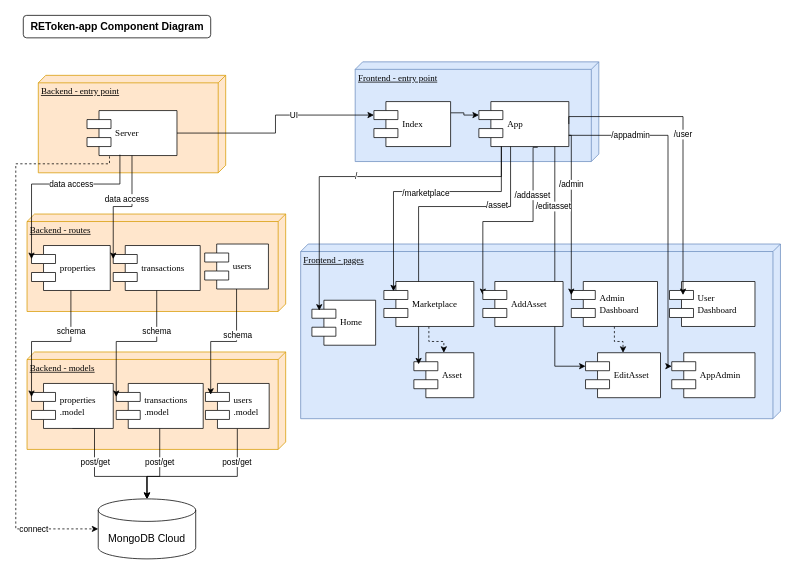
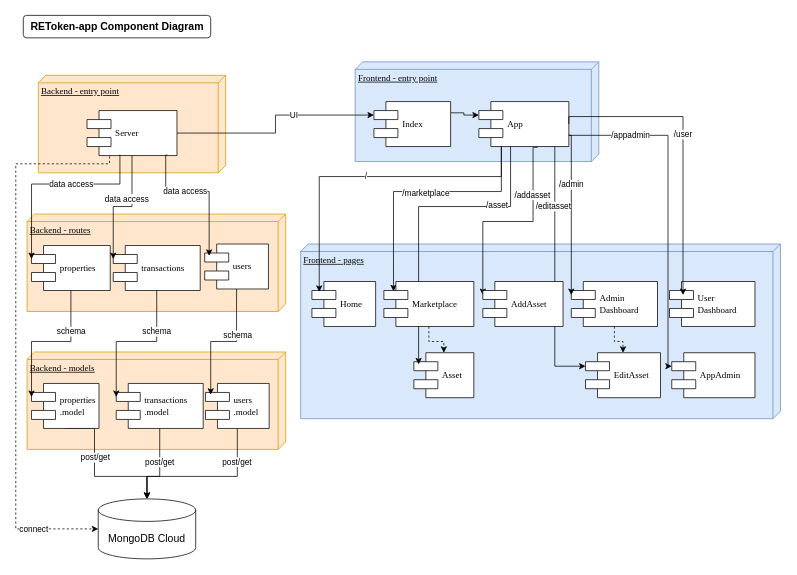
  <mxCell id="0" />
  <mxCell id="1" parent="0" />
  <mxCell id="2" value="Frontend - entry point" style="verticalAlign=top;align=left;spacingTop=8;spacingLeft=2;spacingRight=12;shape=cube;size=10;direction=south;fontStyle=4;html=1;rounded=0;shadow=0;comic=0;labelBackgroundColor=none;strokeWidth=1;fontFamily=Verdana;fontSize=12;fillColor=#dae8fc;strokeColor=#6c8ebf;" parent="1" vertex="1"><mxGeometry x="472.71" y="82" width="325" height="133" as="geometry" /></mxCell>
  <mxCell id="3" value="Backend - entry point" style="verticalAlign=top;align=left;spacingTop=8;spacingLeft=2;spacingRight=12;shape=cube;size=10;direction=south;fontStyle=4;html=1;rounded=0;shadow=0;comic=0;labelBackgroundColor=none;strokeWidth=1;fontFamily=Verdana;fontSize=12;fillColor=#ffe6cc;strokeColor=#d79b00;" parent="1" vertex="1"><mxGeometry x="50" y="100" width="250" height="130" as="geometry" /></mxCell>
  <mxCell id="4" value="" style="edgeStyle=orthogonalEdgeStyle;rounded=0;orthogonalLoop=1;jettySize=auto;html=1;entryX=0;entryY=0.3;entryDx=0;entryDy=0;exitX=1;exitY=0.25;exitDx=0;exitDy=0;" parent="1" source="6" target="5" edge="1"><mxGeometry relative="1" as="geometry"><Array as="points"><mxPoint x="617.71" y="153" /></Array></mxGeometry></mxCell>
  <mxCell id="5" value="App" style="shape=component;align=left;spacingLeft=36;rounded=0;shadow=0;comic=0;labelBackgroundColor=none;strokeWidth=1;fontFamily=Verdana;fontSize=12;html=1;" parent="1" vertex="1"><mxGeometry x="637.71" y="135" width="120" height="60" as="geometry" /></mxCell>
  <mxCell id="6" value="Index" style="shape=component;align=left;spacingLeft=36;rounded=0;shadow=0;comic=0;labelBackgroundColor=none;strokeWidth=1;fontFamily=Verdana;fontSize=12;html=1;" parent="1" vertex="1"><mxGeometry x="497.71" y="135" width="102.29" height="60" as="geometry" /></mxCell>
  <mxCell id="7" style="edgeStyle=orthogonalEdgeStyle;rounded=0;orthogonalLoop=1;jettySize=auto;html=1;entryX=0;entryY=0.3;entryDx=0;entryDy=0;" parent="1" source="11" target="6" edge="1"><mxGeometry relative="1" as="geometry"><mxPoint x="570" y="125" as="targetPoint" /></mxGeometry></mxCell>
  <mxCell id="8" value="UI" style="edgeLabel;html=1;align=center;verticalAlign=middle;resizable=0;points=[];" parent="7" vertex="1" connectable="0"><mxGeometry x="0.249" relative="1" as="geometry"><mxPoint as="offset" /></mxGeometry></mxCell>
  <mxCell id="9" style="edgeStyle=orthogonalEdgeStyle;rounded=0;orthogonalLoop=1;jettySize=auto;html=1;exitX=0.25;exitY=0.917;exitDx=0;exitDy=0;fontSize=14;entryX=0;entryY=0.5;entryDx=0;entryDy=0;entryPerimeter=0;exitPerimeter=0;dashed=1;" parent="1" source="11" target="31" edge="1"><mxGeometry relative="1" as="geometry"><mxPoint x="420" y="585" as="targetPoint" /><Array as="points"><mxPoint x="125" y="218" /><mxPoint x="20" y="218" /><mxPoint x="20" y="675" /></Array></mxGeometry></mxCell>
  <mxCell id="10" value="connect" style="edgeLabel;html=1;align=center;verticalAlign=middle;resizable=0;points=[];fontSize=11;" parent="9" vertex="1" connectable="0"><mxGeometry x="0.765" y="1" relative="1" as="geometry"><mxPoint as="offset" /></mxGeometry></mxCell>
  <mxCell id="11" value="Server" style="shape=component;align=left;spacingLeft=36;rounded=0;shadow=0;comic=0;labelBackgroundColor=none;strokeWidth=1;fontFamily=Verdana;fontSize=12;html=1;" parent="1" vertex="1"><mxGeometry x="115" y="147" width="120" height="60" as="geometry" /></mxCell>
  <mxCell id="12" value="Backend - routes" style="verticalAlign=top;align=left;spacingTop=8;spacingLeft=2;spacingRight=12;shape=cube;size=10;direction=south;fontStyle=4;html=1;rounded=0;shadow=0;comic=0;labelBackgroundColor=none;strokeWidth=1;fontFamily=Verdana;fontSize=12;fillColor=#ffe6cc;strokeColor=#d79b00;" parent="1" vertex="1"><mxGeometry x="34.99" y="285" width="345.01" height="130" as="geometry" /></mxCell>
  <mxCell id="13" value="properties" style="shape=component;align=left;spacingLeft=36;rounded=0;shadow=0;comic=0;labelBackgroundColor=none;strokeWidth=1;fontFamily=Verdana;fontSize=12;html=1;" parent="1" vertex="1"><mxGeometry x="40.99" y="327" width="105.01" height="60" as="geometry" /></mxCell>
  <mxCell id="14" value="users" style="shape=component;align=left;spacingLeft=36;rounded=0;shadow=0;comic=0;labelBackgroundColor=none;strokeWidth=1;fontFamily=Verdana;fontSize=12;html=1;" parent="1" vertex="1"><mxGeometry x="271.99" y="325" width="85.01" height="60" as="geometry" /></mxCell>
+ <mxCell id="15" style="edgeStyle=orthogonalEdgeStyle;rounded=0;orthogonalLoop=1;jettySize=auto;html=1;exitX=0.895;exitY=0.99;exitDx=0;exitDy=0;entryX=0.07;entryY=0.263;entryDx=0;entryDy=0;entryPerimeter=0;exitPerimeter=0;" parent="1" source="11" target="14" edge="1"><mxGeometry relative="1" as="geometry"><mxPoint x="155" y="220" as="sourcePoint" /><mxPoint x="10" y="370" as="targetPoint" /><Array as="points"><mxPoint x="220" y="206" /><mxPoint x="220" y="255" /><mxPoint x="278" y="255" /></Array></mxGeometry></mxCell>
+ <mxCell id="16" value="data access" style="edgeLabel;html=1;align=center;verticalAlign=middle;resizable=0;points=[];" parent="15" vertex="1" connectable="0"><mxGeometry x="0.04" y="1" relative="1" as="geometry"><mxPoint x="-24.55" as="offset" /></mxGeometry></mxCell>
  <mxCell id="17" value="" style="edgeStyle=orthogonalEdgeStyle;rounded=0;orthogonalLoop=1;jettySize=auto;html=1;exitX=0.366;exitY=0.981;exitDx=0;exitDy=0;entryX=0;entryY=0.3;entryDx=0;entryDy=0;exitPerimeter=0;" parent="1" source="11" target="13" edge="1"><mxGeometry relative="1" as="geometry"><Array as="points"><mxPoint x="159" y="245" /><mxPoint x="41" y="245" /></Array></mxGeometry></mxCell>
  <mxCell id="18" value="data access" style="edgeLabel;html=1;align=center;verticalAlign=middle;resizable=0;points=[];" parent="17" vertex="1" connectable="0"><mxGeometry x="-0.185" y="-1" relative="1" as="geometry"><mxPoint as="offset" /></mxGeometry></mxCell>
  <mxCell id="19" value="Backend - models" style="verticalAlign=top;align=left;spacingTop=8;spacingLeft=2;spacingRight=12;shape=cube;size=10;direction=south;fontStyle=4;html=1;rounded=0;shadow=0;comic=0;labelBackgroundColor=none;strokeWidth=1;fontFamily=Verdana;fontSize=12;fillColor=#ffe6cc;strokeColor=#d79b00;" parent="1" vertex="1"><mxGeometry x="34.99" y="469" width="345.01" height="130" as="geometry" /></mxCell>
  <mxCell id="20" style="edgeStyle=orthogonalEdgeStyle;rounded=0;orthogonalLoop=1;jettySize=auto;html=1;exitX=0.5;exitY=1;exitDx=0;exitDy=0;entryX=0.5;entryY=0;entryDx=0;entryDy=0;entryPerimeter=0;fontSize=14;" parent="1" source="22" target="31" edge="1"><mxGeometry relative="1" as="geometry"><Array as="points"><mxPoint x="125" y="635" /><mxPoint x="195" y="635" /></Array></mxGeometry></mxCell>
  <mxCell id="21" value="post/get" style="edgeLabel;html=1;align=center;verticalAlign=middle;resizable=0;points=[];fontSize=11;" parent="20" vertex="1" connectable="0"><mxGeometry x="-0.157" y="-1" relative="1" as="geometry"><mxPoint x="1" y="-8.1" as="offset" /></mxGeometry></mxCell>
- <mxCell id="22" value="properties&lt;br&gt;.model" style="shape=component;align=left;spacingLeft=36;rounded=0;shadow=0;comic=0;labelBackgroundColor=none;strokeWidth=1;fontFamily=Verdana;fontSize=12;html=1;" parent="1" vertex="1"><mxGeometry x="40.99" y="511" width="109.01" height="60" as="geometry" /></mxCell>
+ <mxCell id="22" value="properties&lt;br&gt;.model" style="shape=component;align=left;spacingLeft=36;rounded=0;shadow=0;comic=0;labelBackgroundColor=none;strokeWidth=1;fontFamily=Verdana;fontSize=12;html=1;" parent="1" vertex="1"><mxGeometry x="40.99" y="511" width="90" height="60" as="geometry" /></mxCell>
  <mxCell id="23" style="edgeStyle=orthogonalEdgeStyle;rounded=0;orthogonalLoop=1;jettySize=auto;html=1;exitX=0.5;exitY=1;exitDx=0;exitDy=0;entryX=0.5;entryY=0;entryDx=0;entryDy=0;entryPerimeter=0;fontSize=14;" parent="1" source="25" target="31" edge="1"><mxGeometry relative="1" as="geometry"><Array as="points"><mxPoint x="316" y="635" /><mxPoint x="195" y="635" /></Array></mxGeometry></mxCell>
  <mxCell id="24" value="post/get" style="edgeLabel;html=1;align=center;verticalAlign=middle;resizable=0;points=[];fontSize=11;" parent="23" vertex="1" connectable="0"><mxGeometry x="-0.144" relative="1" as="geometry"><mxPoint x="26.97" y="-20" as="offset" /></mxGeometry></mxCell>
  <mxCell id="25" value="users&lt;br&gt;.model" style="shape=component;align=left;spacingLeft=36;rounded=0;shadow=0;comic=0;labelBackgroundColor=none;strokeWidth=1;fontFamily=Verdana;fontSize=12;html=1;" parent="1" vertex="1"><mxGeometry x="273" y="511" width="84.99" height="60" as="geometry" /></mxCell>
  <mxCell id="26" style="edgeStyle=orthogonalEdgeStyle;rounded=0;orthogonalLoop=1;jettySize=auto;html=1;exitX=0.5;exitY=1;exitDx=0;exitDy=0;entryX=0;entryY=0.3;entryDx=0;entryDy=0;" parent="1" source="13" target="22" edge="1"><mxGeometry relative="1" as="geometry"><Array as="points"><mxPoint x="94" y="455" /><mxPoint x="41" y="455" /></Array></mxGeometry></mxCell>
  <mxCell id="27" value="schema" style="edgeLabel;html=1;align=center;verticalAlign=middle;resizable=0;points=[];" parent="26" vertex="1" connectable="0"><mxGeometry x="-0.281" y="-3" relative="1" as="geometry"><mxPoint x="1.97" y="-10.5" as="offset" /></mxGeometry></mxCell>
  <mxCell id="28" style="edgeStyle=orthogonalEdgeStyle;rounded=0;orthogonalLoop=1;jettySize=auto;html=1;exitX=0.5;exitY=1;exitDx=0;exitDy=0;" parent="1" source="14" edge="1"><mxGeometry relative="1" as="geometry"><mxPoint x="315" y="395" as="sourcePoint" /><mxPoint x="280" y="526" as="targetPoint" /><Array as="points"><mxPoint x="315" y="455" /><mxPoint x="280" y="455" /><mxPoint x="280" y="526" /></Array></mxGeometry></mxCell>
  <mxCell id="29" value="schema" style="edgeLabel;html=1;align=center;verticalAlign=middle;resizable=0;points=[];" parent="28" vertex="1" connectable="0"><mxGeometry x="-0.299" y="1" relative="1" as="geometry"><mxPoint as="offset" /></mxGeometry></mxCell>
  <mxCell id="30" value="REToken-app Component Diagram" style="text;html=1;align=center;verticalAlign=middle;resizable=0;points=[];autosize=1;fontStyle=1;fontSize=14;labelBorderColor=none;glass=1;rounded=1;shadow=0;sketch=0;strokeColor=#000000;spacingTop=2;spacingLeft=2;spacingBottom=2;spacingRight=2;" parent="1" vertex="1"><mxGeometry x="30" y="20" width="250" height="30" as="geometry" /></mxCell>
  <mxCell id="31" value="MongoDB Cloud" style="shape=cylinder3;whiteSpace=wrap;html=1;boundedLbl=1;backgroundOutline=1;size=15;rounded=1;shadow=0;glass=1;sketch=0;strokeColor=#000000;fillColor=none;fontSize=14;" parent="1" vertex="1"><mxGeometry x="129.99" y="665" width="130" height="80" as="geometry" /></mxCell>
  <mxCell id="32" value="Frontend - pages" style="verticalAlign=top;align=left;spacingTop=8;spacingLeft=2;spacingRight=12;shape=cube;size=10;direction=south;fontStyle=4;html=1;rounded=0;shadow=0;comic=0;labelBackgroundColor=none;strokeWidth=1;fontFamily=Verdana;fontSize=12;fillColor=#dae8fc;strokeColor=#6c8ebf;" parent="1" vertex="1"><mxGeometry x="400" y="325" width="640" height="233" as="geometry" /></mxCell>
- <mxCell id="33" value="Home" style="shape=component;align=left;spacingLeft=36;rounded=0;shadow=0;comic=0;labelBackgroundColor=none;strokeWidth=1;fontFamily=Verdana;fontSize=12;html=1;" parent="1" vertex="1"><mxGeometry x="415" y="400" width="85" height="60" as="geometry" /></mxCell>
+ <mxCell id="33" value="Home" style="shape=component;align=left;spacingLeft=36;rounded=0;shadow=0;comic=0;labelBackgroundColor=none;strokeWidth=1;fontFamily=Verdana;fontSize=12;html=1;" parent="1" vertex="1"><mxGeometry x="415" y="375" width="85" height="60" as="geometry" /></mxCell>
  <mxCell id="34" style="edgeStyle=orthogonalEdgeStyle;rounded=0;orthogonalLoop=1;jettySize=auto;html=1;entryX=0.5;entryY=0;entryDx=0;entryDy=0;fontSize=11;dashed=1;" parent="1" source="35" target="38" edge="1"><mxGeometry relative="1" as="geometry" /></mxCell>
  <mxCell id="35" value="Admin&lt;br&gt;Dashboard" style="shape=component;align=left;spacingLeft=36;rounded=0;shadow=0;comic=0;labelBackgroundColor=none;strokeWidth=1;fontFamily=Verdana;fontSize=12;html=1;" parent="1" vertex="1"><mxGeometry x="761" y="375" width="115" height="60" as="geometry" /></mxCell>
  <mxCell id="36" value="User&lt;br&gt;Dashboard" style="shape=component;align=left;spacingLeft=36;rounded=0;shadow=0;comic=0;labelBackgroundColor=none;strokeWidth=1;fontFamily=Verdana;fontSize=12;html=1;" parent="1" vertex="1"><mxGeometry x="892" y="375" width="114" height="60" as="geometry" /></mxCell>
  <mxCell id="37" value="Asset" style="shape=component;align=left;spacingLeft=36;rounded=0;shadow=0;comic=0;labelBackgroundColor=none;strokeWidth=1;fontFamily=Verdana;fontSize=12;html=1;" parent="1" vertex="1"><mxGeometry x="551" y="470" width="80" height="60" as="geometry" /></mxCell>
  <mxCell id="38" value="EditAsset" style="shape=component;align=left;spacingLeft=36;rounded=0;shadow=0;comic=0;labelBackgroundColor=none;strokeWidth=1;fontFamily=Verdana;fontSize=12;html=1;" parent="1" vertex="1"><mxGeometry x="780" y="470" width="100" height="60" as="geometry" /></mxCell>
  <mxCell id="39" style="edgeStyle=orthogonalEdgeStyle;rounded=0;orthogonalLoop=1;jettySize=auto;html=1;entryX=0.107;entryY=0.217;entryDx=0;entryDy=0;entryPerimeter=0;fontSize=11;exitX=0.25;exitY=1;exitDx=0;exitDy=0;" parent="1" source="5" target="55" edge="1"><mxGeometry relative="1" as="geometry"><mxPoint x="620" y="195" as="sourcePoint" /><mxPoint x="434.775" y="318.8" as="targetPoint" /><Array as="points"><mxPoint x="668" y="255" /><mxPoint x="524" y="255" /></Array></mxGeometry></mxCell>
  <mxCell id="40" value="/marketplace" style="edgeLabel;html=1;align=center;verticalAlign=middle;resizable=0;points=[];fontSize=11;" parent="39" vertex="1" connectable="0"><mxGeometry x="-0.043" y="1" relative="1" as="geometry"><mxPoint as="offset" /></mxGeometry></mxCell>
  <mxCell id="41" style="edgeStyle=orthogonalEdgeStyle;rounded=0;orthogonalLoop=1;jettySize=auto;html=1;entryX=0.115;entryY=0.23;entryDx=0;entryDy=0;entryPerimeter=0;fontSize=11;exitX=0.25;exitY=1;exitDx=0;exitDy=0;" parent="1" source="5" target="33" edge="1"><mxGeometry relative="1" as="geometry"><mxPoint x="600" y="185" as="sourcePoint" /><Array as="points"><mxPoint x="668" y="235" /><mxPoint x="425" y="235" /></Array></mxGeometry></mxCell>
  <mxCell id="42" value="/" style="edgeLabel;html=1;align=center;verticalAlign=middle;resizable=0;points=[];fontSize=11;" parent="41" vertex="1" connectable="0"><mxGeometry x="0.013" y="-1" relative="1" as="geometry"><mxPoint as="offset" /></mxGeometry></mxCell>
  <mxCell id="43" style="edgeStyle=orthogonalEdgeStyle;rounded=0;orthogonalLoop=1;jettySize=auto;html=1;entryX=0;entryY=0.3;entryDx=0;entryDy=0;fontSize=11;exitX=0.654;exitY=1.017;exitDx=0;exitDy=0;exitPerimeter=0;" parent="1" source="5" target="51" edge="1"><mxGeometry relative="1" as="geometry"><mxPoint x="643" y="185" as="sourcePoint" /><mxPoint x="533.84" y="318.02" as="targetPoint" /><Array as="points"><mxPoint x="710" y="196" /><mxPoint x="710" y="295" /><mxPoint x="643" y="295" /></Array></mxGeometry></mxCell>
  <mxCell id="44" value="/addasset" style="edgeLabel;html=1;align=center;verticalAlign=middle;resizable=0;points=[];fontSize=11;" parent="43" vertex="1" connectable="0"><mxGeometry x="-0.481" y="-2" relative="1" as="geometry"><mxPoint as="offset" /></mxGeometry></mxCell>
  <mxCell id="45" style="edgeStyle=orthogonalEdgeStyle;rounded=0;orthogonalLoop=1;jettySize=auto;html=1;exitX=1;exitY=0.75;exitDx=0;exitDy=0;entryX=0;entryY=0.3;entryDx=0;entryDy=0;fontSize=11;" parent="1" source="5" target="35" edge="1"><mxGeometry relative="1" as="geometry"><Array as="points"><mxPoint x="761" y="180" /></Array></mxGeometry></mxCell>
  <mxCell id="46" value="/admin" style="edgeLabel;html=1;align=center;verticalAlign=middle;resizable=0;points=[];fontSize=11;" parent="45" vertex="1" connectable="0"><mxGeometry x="-0.366" y="-1" relative="1" as="geometry"><mxPoint as="offset" /></mxGeometry></mxCell>
  <mxCell id="47" style="edgeStyle=orthogonalEdgeStyle;rounded=0;orthogonalLoop=1;jettySize=auto;html=1;exitX=1;exitY=0.5;exitDx=0;exitDy=0;fontSize=11;" parent="1" source="5" edge="1"><mxGeometry relative="1" as="geometry"><mxPoint x="680" y="195" as="sourcePoint" /><mxPoint x="910" y="393" as="targetPoint" /><Array as="points"><mxPoint x="758" y="155" /><mxPoint x="910" y="155" /><mxPoint x="910" y="393" /></Array></mxGeometry></mxCell>
  <mxCell id="48" value="/user" style="edgeLabel;html=1;align=center;verticalAlign=middle;resizable=0;points=[];fontSize=11;" parent="47" vertex="1" connectable="0"><mxGeometry x="-0.07" y="-1" relative="1" as="geometry"><mxPoint as="offset" /></mxGeometry></mxCell>
  <mxCell id="49" style="edgeStyle=orthogonalEdgeStyle;rounded=0;orthogonalLoop=1;jettySize=auto;html=1;entryX=0;entryY=0.3;entryDx=0;entryDy=0;fontSize=11;exitX=0.844;exitY=0.998;exitDx=0;exitDy=0;exitPerimeter=0;" parent="1" source="5" target="38" edge="1"><mxGeometry relative="1" as="geometry"><mxPoint x="690" y="185" as="sourcePoint" /><mxPoint x="902" y="323" as="targetPoint" /><Array as="points"><mxPoint x="739" y="488" /></Array></mxGeometry></mxCell>
  <mxCell id="50" value="/editasset" style="edgeLabel;html=1;align=center;verticalAlign=middle;resizable=0;points=[];fontSize=11;" parent="49" vertex="1" connectable="0"><mxGeometry x="-0.521" y="-2" relative="1" as="geometry"><mxPoint as="offset" /></mxGeometry></mxCell>
  <mxCell id="51" value="AddAsset" style="shape=component;align=left;spacingLeft=36;rounded=0;shadow=0;comic=0;labelBackgroundColor=none;strokeWidth=1;fontFamily=Verdana;fontSize=12;html=1;" parent="1" vertex="1"><mxGeometry x="643" y="375" width="107" height="60" as="geometry" /></mxCell>
  <mxCell id="52" style="edgeStyle=orthogonalEdgeStyle;rounded=0;orthogonalLoop=1;jettySize=auto;html=1;entryX=0.079;entryY=0.258;entryDx=0;entryDy=0;fontSize=11;entryPerimeter=0;" parent="1" target="37" edge="1"><mxGeometry relative="1" as="geometry"><mxPoint x="680" y="195" as="sourcePoint" /><mxPoint x="790" y="418" as="targetPoint" /><Array as="points"><mxPoint x="680" y="195" /><mxPoint x="680" y="275" /><mxPoint x="557" y="275" /></Array></mxGeometry></mxCell>
  <mxCell id="53" value="/asset" style="edgeLabel;html=1;align=center;verticalAlign=middle;resizable=0;points=[];fontSize=11;" parent="52" vertex="1" connectable="0"><mxGeometry x="-0.521" y="-2" relative="1" as="geometry"><mxPoint as="offset" /></mxGeometry></mxCell>
  <mxCell id="54" style="edgeStyle=orthogonalEdgeStyle;rounded=0;orthogonalLoop=1;jettySize=auto;html=1;dashed=1;fontSize=11;" parent="1" source="55" target="37" edge="1"><mxGeometry relative="1" as="geometry" /></mxCell>
  <mxCell id="55" value="Marketplace" style="shape=component;align=left;spacingLeft=36;rounded=0;shadow=0;comic=0;labelBackgroundColor=none;strokeWidth=1;fontFamily=Verdana;fontSize=12;html=1;" parent="1" vertex="1"><mxGeometry x="511" y="375" width="120" height="60" as="geometry" /></mxCell>
  <mxCell id="56" value="transactions" style="shape=component;align=left;spacingLeft=36;rounded=0;shadow=0;comic=0;labelBackgroundColor=none;strokeWidth=1;fontFamily=Verdana;fontSize=12;html=1;" parent="1" vertex="1"><mxGeometry x="150" y="327" width="116" height="60" as="geometry" /></mxCell>
  <mxCell id="57" value="transactions&lt;br&gt;.model" style="shape=component;align=left;spacingLeft=36;rounded=0;shadow=0;comic=0;labelBackgroundColor=none;strokeWidth=1;fontFamily=Verdana;fontSize=12;html=1;" parent="1" vertex="1"><mxGeometry x="153.99" y="511" width="116" height="60" as="geometry" /></mxCell>
  <mxCell id="58" style="edgeStyle=orthogonalEdgeStyle;rounded=0;orthogonalLoop=1;jettySize=auto;html=1;exitX=0.5;exitY=1;exitDx=0;exitDy=0;entryX=0;entryY=0.3;entryDx=0;entryDy=0;" parent="1" source="56" target="57" edge="1"><mxGeometry relative="1" as="geometry"><mxPoint x="324.495" y="395" as="sourcePoint" /><mxPoint x="283" y="539" as="targetPoint" /><Array as="points"><mxPoint x="208" y="455" /><mxPoint x="154" y="455" /></Array></mxGeometry></mxCell>
  <mxCell id="59" value="schema" style="edgeLabel;html=1;align=center;verticalAlign=middle;resizable=0;points=[];" parent="58" vertex="1" connectable="0"><mxGeometry x="-0.299" y="1" relative="1" as="geometry"><mxPoint x="0.8" y="-14.5" as="offset" /></mxGeometry></mxCell>
  <mxCell id="60" style="edgeStyle=orthogonalEdgeStyle;rounded=0;orthogonalLoop=1;jettySize=auto;html=1;exitX=0.5;exitY=1;exitDx=0;exitDy=0;fontSize=14;entryX=0.5;entryY=0;entryDx=0;entryDy=0;entryPerimeter=0;" parent="1" source="57" target="31" edge="1"><mxGeometry relative="1" as="geometry"><Array as="points"><mxPoint x="212" y="635" /><mxPoint x="195" y="635" /></Array><mxPoint x="325.495" y="581" as="sourcePoint" /><mxPoint x="320" y="665" as="targetPoint" /></mxGeometry></mxCell>
  <mxCell id="61" value="post/get" style="edgeLabel;html=1;align=center;verticalAlign=middle;resizable=0;points=[];fontSize=11;" parent="60" vertex="1" connectable="0"><mxGeometry x="-0.144" relative="1" as="geometry"><mxPoint x="-0.01" y="-3.6" as="offset" /></mxGeometry></mxCell>
  <mxCell id="62" style="edgeStyle=orthogonalEdgeStyle;rounded=0;orthogonalLoop=1;jettySize=auto;html=1;entryX=0;entryY=0.3;entryDx=0;entryDy=0;exitX=0.5;exitY=1;exitDx=0;exitDy=0;" parent="1" source="11" target="56" edge="1"><mxGeometry relative="1" as="geometry"><mxPoint x="187" y="203" as="sourcePoint" /><mxPoint x="180" y="275" as="targetPoint" /><Array as="points"><mxPoint x="175" y="275" /><mxPoint x="150" y="275" /></Array></mxGeometry></mxCell>
  <mxCell id="63" value="data access" style="edgeLabel;html=1;align=center;verticalAlign=middle;resizable=0;points=[];" parent="62" vertex="1" connectable="0"><mxGeometry x="0.04" y="1" relative="1" as="geometry"><mxPoint x="9.52" y="-11.03" as="offset" /></mxGeometry></mxCell>
  <mxCell id="64" value="AppAdmin" style="shape=component;align=left;spacingLeft=36;rounded=0;shadow=0;comic=0;labelBackgroundColor=none;strokeWidth=1;fontFamily=Verdana;fontSize=12;html=1;" vertex="1" parent="1"><mxGeometry x="895" y="470" width="111" height="60" as="geometry" /></mxCell>
  <mxCell id="65" style="edgeStyle=orthogonalEdgeStyle;rounded=0;orthogonalLoop=1;jettySize=auto;html=1;exitX=1;exitY=0.75;exitDx=0;exitDy=0;fontSize=11;" edge="1" parent="1" source="5"><mxGeometry relative="1" as="geometry"><mxPoint x="767.71" y="175" as="sourcePoint" /><mxPoint x="895" y="488" as="targetPoint" /><Array as="points"><mxPoint x="890" y="180" /><mxPoint x="890" y="488" /></Array></mxGeometry></mxCell>
  <mxCell id="66" value="/appadmin" style="edgeLabel;html=1;align=center;verticalAlign=middle;resizable=0;points=[];fontSize=11;" vertex="1" connectable="0" parent="65"><mxGeometry x="-0.07" y="-1" relative="1" as="geometry"><mxPoint x="-50" y="-75.71" as="offset" /></mxGeometry></mxCell>
